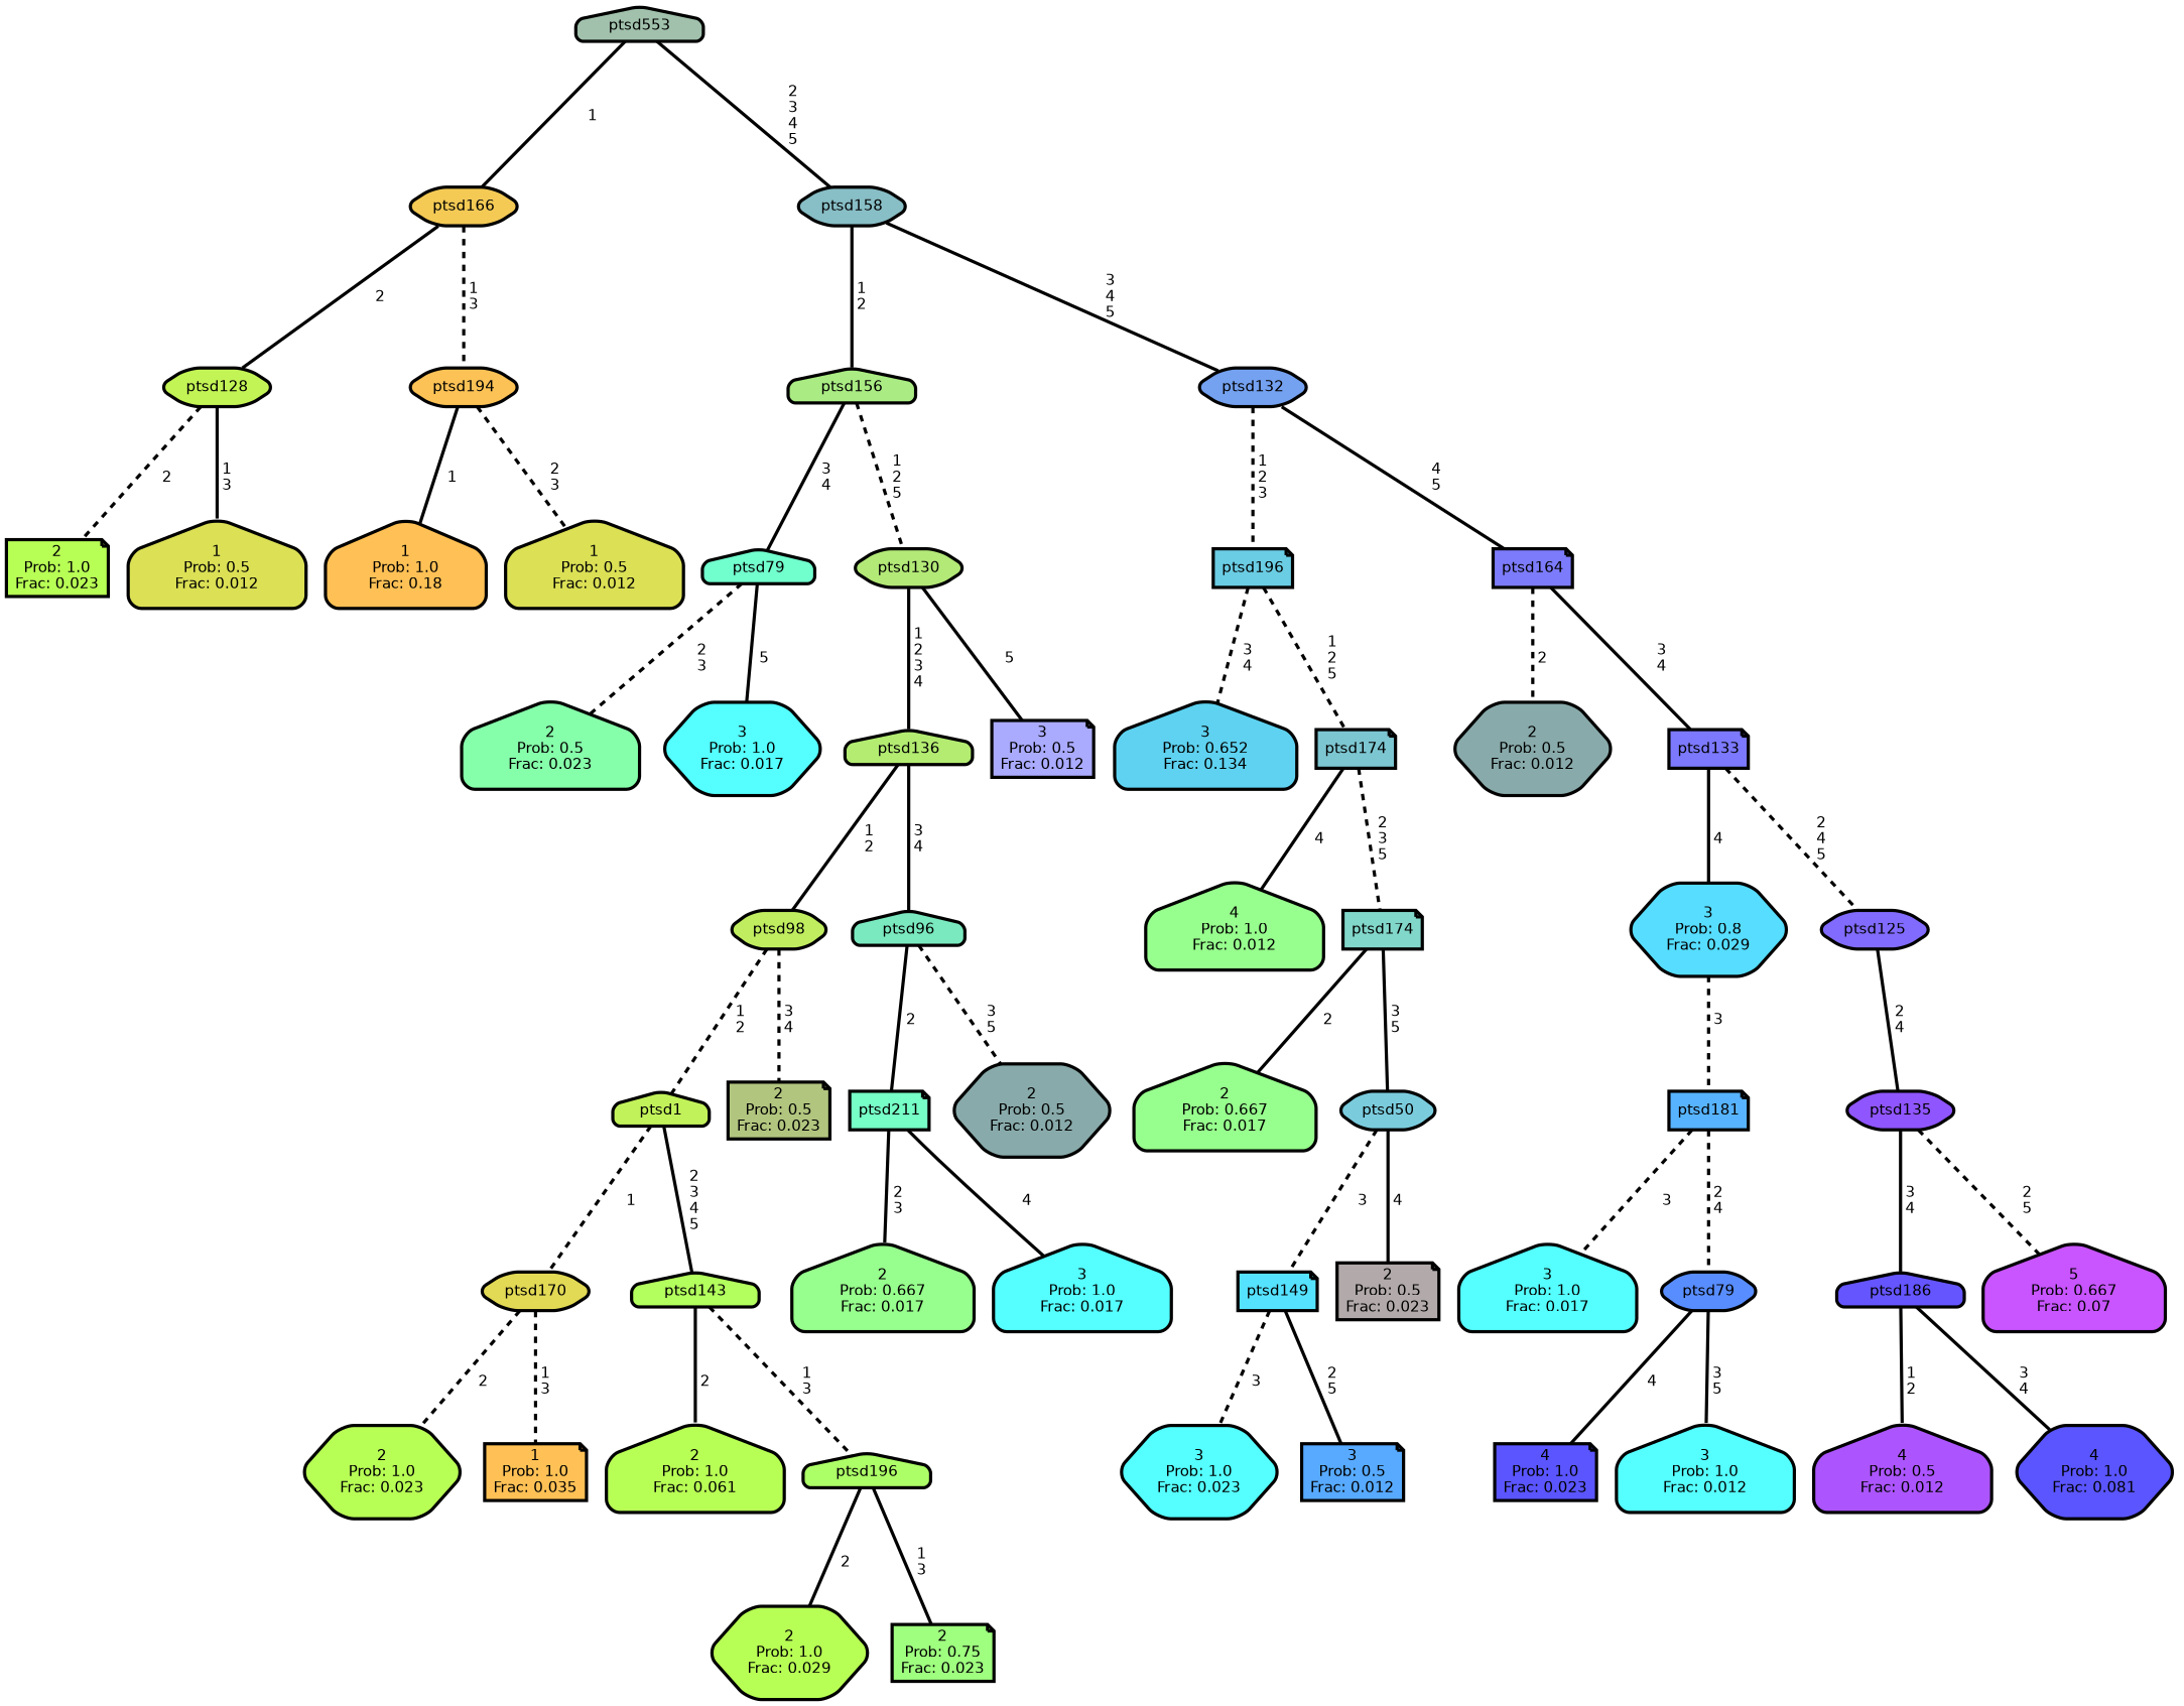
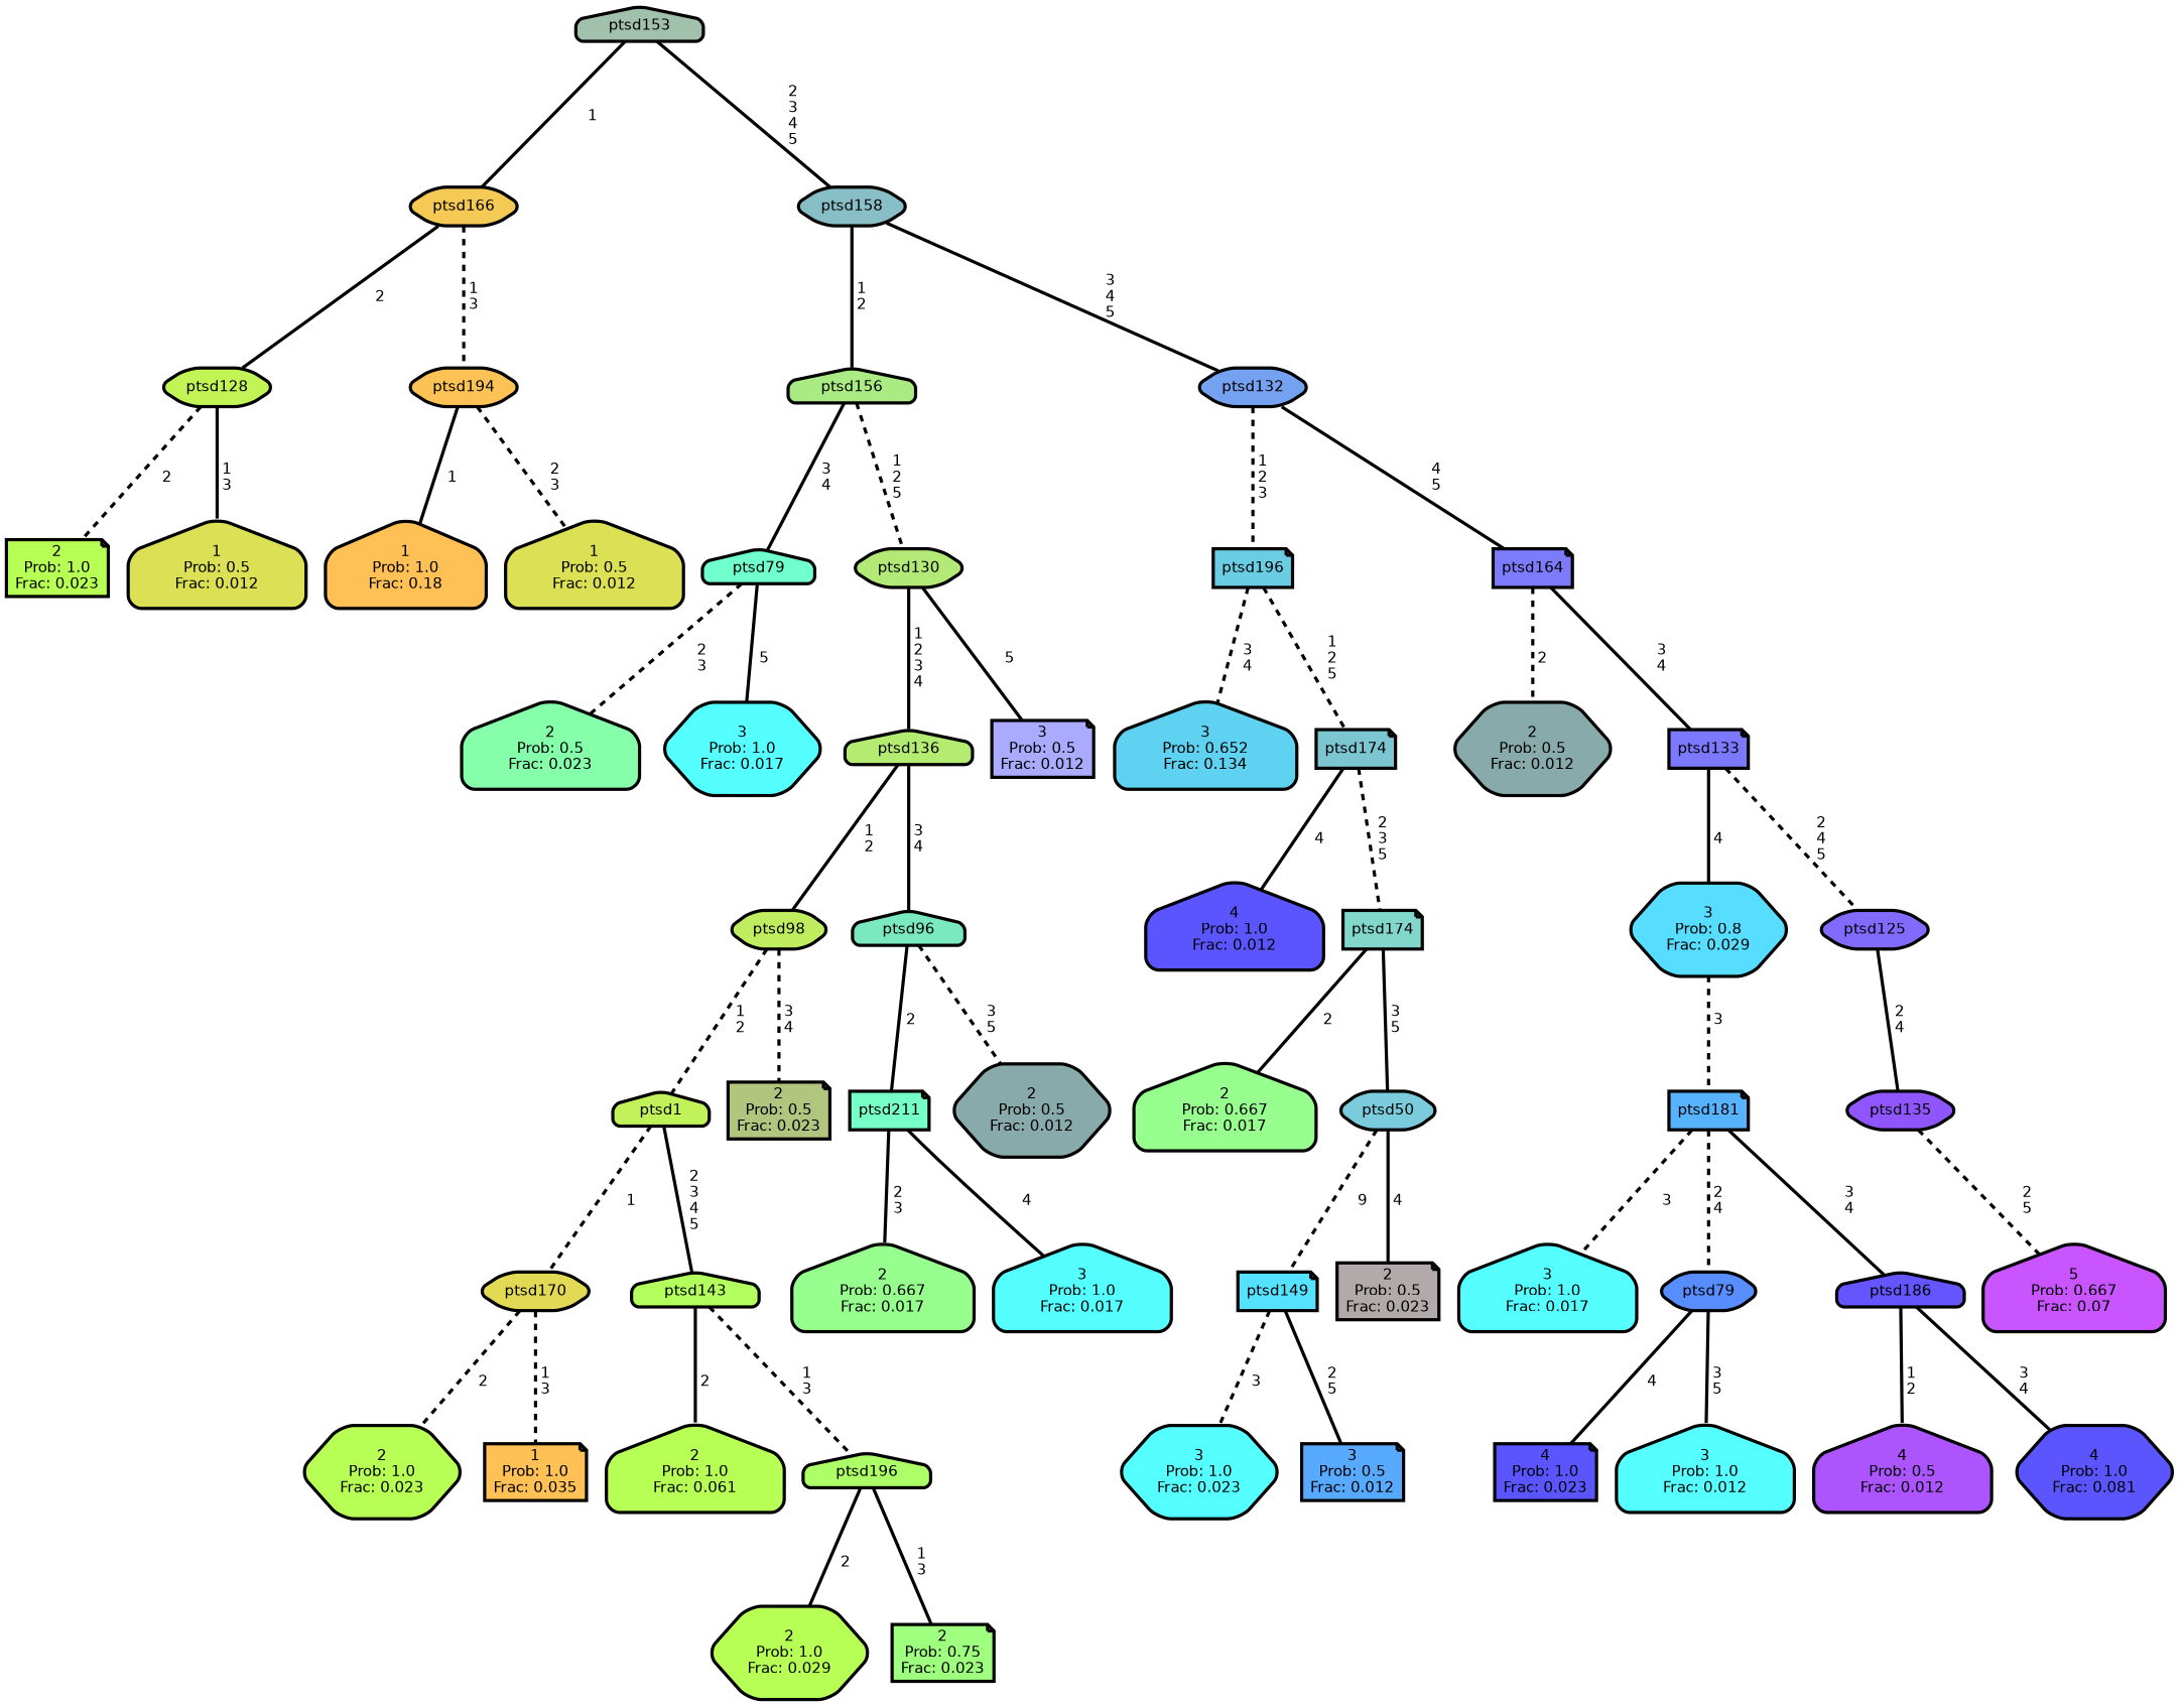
  graph {
    ranksep="0 equally"
    splines=straight
    node [color=black fillcolor="#55ffff" fontcolor=black fontname=helvetica penwidth=3 shape=house style="filled, rounded"]
    edge [color=black fontname=helvetica penwidth=3 style=dashed]
    n1 [fillcolor="#b8ff55" label="2\nProb: 1.0\nFrac: 0.023" shape=note]
    n2 [fillcolor="#c3f455" label=ptsd128 shape=hexagon]
    n3 [fillcolor="#dbe055" label="1\nProb: 0.5\nFrac: 0.012"]
    n4 [fillcolor="#f4ca55" label=ptsd166 shape=hexagon]
    n5 [fillcolor="#fcc255" label=ptsd194 shape=hexagon]
    n6 [fillcolor="#ffc155" label="1\nProb: 1.0\nFrac: 0.18"]
    n7 [fillcolor="#dbe055" label="1\nProb: 0.5\nFrac: 0.012"]
-   n8 [fillcolor="#a1c1ac" label=ptsd553]
+   n8 [fillcolor="#a1c1ac" label=ptsd153]
    n9 [fillcolor="#88bec6" label=ptsd158 shape=hexagon]
    n10 [fillcolor="#aaec83" label=ptsd156]
    n11 [fillcolor="#74a1f0" label=ptsd132 shape=hexagon]
    n12 [fillcolor="#86ffaa" label="2\nProb: 0.5\nFrac: 0.023"]
    n13 [fillcolor="#71ffce" label=ptsd79]
    n14 [label="3\nProb: 1.0\nFrac: 0.017" shape=hexagon]
    n15 [fillcolor="#b3e977" label=ptsd130 shape=hexagon]
    n16 [fillcolor="#b3ec71" label=ptsd136]
    n17 [fillcolor="#aaaaff" label="3\nProb: 0.5\nFrac: 0.012" shape=note]
    n18 [fillcolor="#b8ff55" label="2\nProb: 1.0\nFrac: 0.023" shape=hexagon]
    n19 [fillcolor="#e2d955" label=ptsd170 shape=hexagon]
    n20 [fillcolor="#ffc155" label="1\nProb: 1.0\nFrac: 0.035" shape=note]
    n21 [fillcolor="#c2f25a" label=ptsd1]
    n22 [fillcolor="#b3ff5d" label=ptsd143]
    n23 [fillcolor="#b8ff55" label="2\nProb: 1.0\nFrac: 0.061"]
    n24 [fillcolor="#adff67" label=ptsd196]
    n25 [fillcolor="#b8ff55" label="2\nProb: 1.0\nFrac: 0.029" shape=hexagon]
    n26 [fillcolor="#9fff7f" label="2\nProb: 0.75\nFrac: 0.023" shape=note]
    n27 [fillcolor="#c0ed5f" label=ptsd98 shape=hexagon]
    n28 [fillcolor="#b2c57f" label="2\nProb: 0.5\nFrac: 0.023" shape=note]
    n29 [fillcolor="#7ae9bf" label=ptsd96]
    n30 [fillcolor="#76ffc6" label=ptsd211 shape=note]
    n31 [fillcolor="#89aaaa" label="2\nProb: 0.5\nFrac: 0.012" shape=hexagon]
    n32 [fillcolor="#97ff8d" label="2\nProb: 0.667\nFrac: 0.017"]
    n33 [label="3\nProb: 1.0\nFrac: 0.017"]
    n34 [fillcolor="#6acde4" label=ptsd196 shape=note]
    n35 [fillcolor="#7c7bfb" label=ptsd164 shape=note]
    n36 [fillcolor="#5ed2f0" label="3\nProb: 0.652\nFrac: 0.134"]
    n37 [fillcolor="#7cc6d1" label=ptsd174 shape=note]
-   n38 [fillcolor="#97ff8d" label="4\nProb: 1.0\nFrac: 0.012"]
+   n38 [fillcolor="#5a55ff" label="4\nProb: 1.0\nFrac: 0.012"]
    n39 [fillcolor="#81d7ca" label=ptsd174 shape=note]
    n40 [fillcolor="#97ff8d" label="2\nProb: 0.667\nFrac: 0.017"]
    n41 [fillcolor="#7accdd" label=ptsd50 shape=hexagon]
    n42 [fillcolor="#55e2ff" label=ptsd149 shape=note]
    n43 [fillcolor="#b2aaaa" label="2\nProb: 0.5\nFrac: 0.023" shape=note]
    n44 [label="3\nProb: 1.0\nFrac: 0.023" shape=hexagon]
    n45 [fillcolor="#57aaff" label="3\nProb: 0.5\nFrac: 0.012" shape=note]
    n46 [fillcolor="#89aaaa" label="2\nProb: 0.5\nFrac: 0.012" shape=hexagon]
    n47 [fillcolor="#7c79ff" label=ptsd133 shape=note]
    n48 [fillcolor="#56ddff" label="3\nProb: 0.8\nFrac: 0.029" shape=hexagon]
    n49 [fillcolor="#816bff" label=ptsd125 shape=hexagon]
    n50 [fillcolor="#57b3ff" label=ptsd181 shape=note]
    n51 [fillcolor="#8f55ff" label=ptsd135 shape=hexagon]
    n52 [label="3\nProb: 1.0\nFrac: 0.017"]
    n53 [fillcolor="#588dff" label=ptsd79 shape=hexagon]
    n54 [fillcolor="#5a55ff" label="4\nProb: 1.0\nFrac: 0.023" shape=note]
    n55 [label="3\nProb: 1.0\nFrac: 0.012"]
    n56 [fillcolor="#6455ff" label=ptsd186]
    n57 [fillcolor="#c855ff" label="5\nProb: 0.667\nFrac: 0.07"]
    n58 [fillcolor="#ac55ff" label="4\nProb: 0.5\nFrac: 0.012"]
    n59 [fillcolor="#5a55ff" label="4\nProb: 1.0\nFrac: 0.081" shape=hexagon]
    subgraph sub_1 {
      rank=same
    }
    n2 -- n1 [label=" 2"]
    n2 -- n3 [label=" 1\n 3" style=bold]
    n4 -- n2 [label=" 2" style=bold]
    n4 -- n5 [label=" 1\n 3"]
    n5 -- n6 [label=" 1" style=solid]
    n5 -- n7 [label=" 2\n 3"]
    n8 -- n4 [label=" 1" style=bold]
    n8 -- n9 [label=" 2\n 3\n 4\n 5" style=solid]
    n9 -- n10 [label=" 1\n 2" style=bold]
    n9 -- n11 [label=" 3\n 4\n 5" style=solid]
    n10 -- n13 [label=" 3\n 4" style=bold]
    n10 -- n15 [label=" 1\n 2\n 5"]
    n11 -- n34 [label=" 1\n 2\n 3"]
    n11 -- n35 [label=" 4\n 5" style=solid]
    n13 -- n12 [label=" 2\n 3"]
    n13 -- n14 [label=" 5" style=bold]
    n15 -- n16 [label=" 1\n 2\n 3\n 4" style=solid]
    n15 -- n17 [label=" 5" style=bold]
    n16 -- n27 [label=" 1\n 2" style=solid]
    n16 -- n29 [label=" 3\n 4" style=bold]
    n19 -- n18 [label=" 2"]
    n19 -- n20 [label=" 1\n 3"]
    n21 -- n19 [label=" 1"]
    n21 -- n22 [label=" 2\n 3\n 4\n 5" style=solid]
    n22 -- n23 [label=" 2" style=solid]
    n22 -- n24 [label=" 1\n 3"]
    n24 -- n25 [label=" 2" style=solid]
    n24 -- n26 [label=" 1\n 3" style=bold]
    n27 -- n21 [label=" 1\n 2"]
    n27 -- n28 [label=" 3\n 4"]
    n29 -- n30 [label=" 2" style=solid]
    n29 -- n31 [label=" 3\n 5"]
    n30 -- n32 [label=" 2\n 3" style=bold]
    n30 -- n33 [label=" 4" style=solid]
    n34 -- n36 [label=" 3\n 4"]
    n34 -- n37 [label=" 1\n 2\n 5"]
    n35 -- n46 [label=" 2"]
    n35 -- n47 [label=" 3\n 4" style=solid]
    n37 -- n38 [label=" 4" style=solid]
    n37 -- n39 [label=" 2\n 3\n 5"]
    n39 -- n40 [label=" 2" style=bold]
    n39 -- n41 [label=" 3\n 5" style=bold]
-   n41 -- n42 [label=" 3"]
+   n41 -- n42 [label=" 9"]
    n41 -- n43 [label=" 4" style=solid]
    n42 -- n44 [label=" 3"]
    n42 -- n45 [label=" 2\n 5" style=bold]
    n47 -- n48 [label=" 4" style=solid]
    n47 -- n49 [label=" 2\n 4\n 5"]
    n48 -- n50 [label=" 3"]
    n49 -- n51 [label=" 2\n 4" style=bold]
    n50 -- n52 [label=" 3"]
    n50 -- n53 [label=" 2\n 4"]
-   n51 -- n56 [label=" 3\n 4" style=bold]
+   n50 -- n56 [label=" 3\n 4" style=bold]
    n51 -- n57 [label=" 2\n 5"]
    n53 -- n54 [label=" 4" style=bold]
    n53 -- n55 [label=" 3\n 5" style=bold]
    n56 -- n58 [label=" 1\n 2" style=bold]
    n56 -- n59 [label=" 3\n 4" style=bold]
  }
